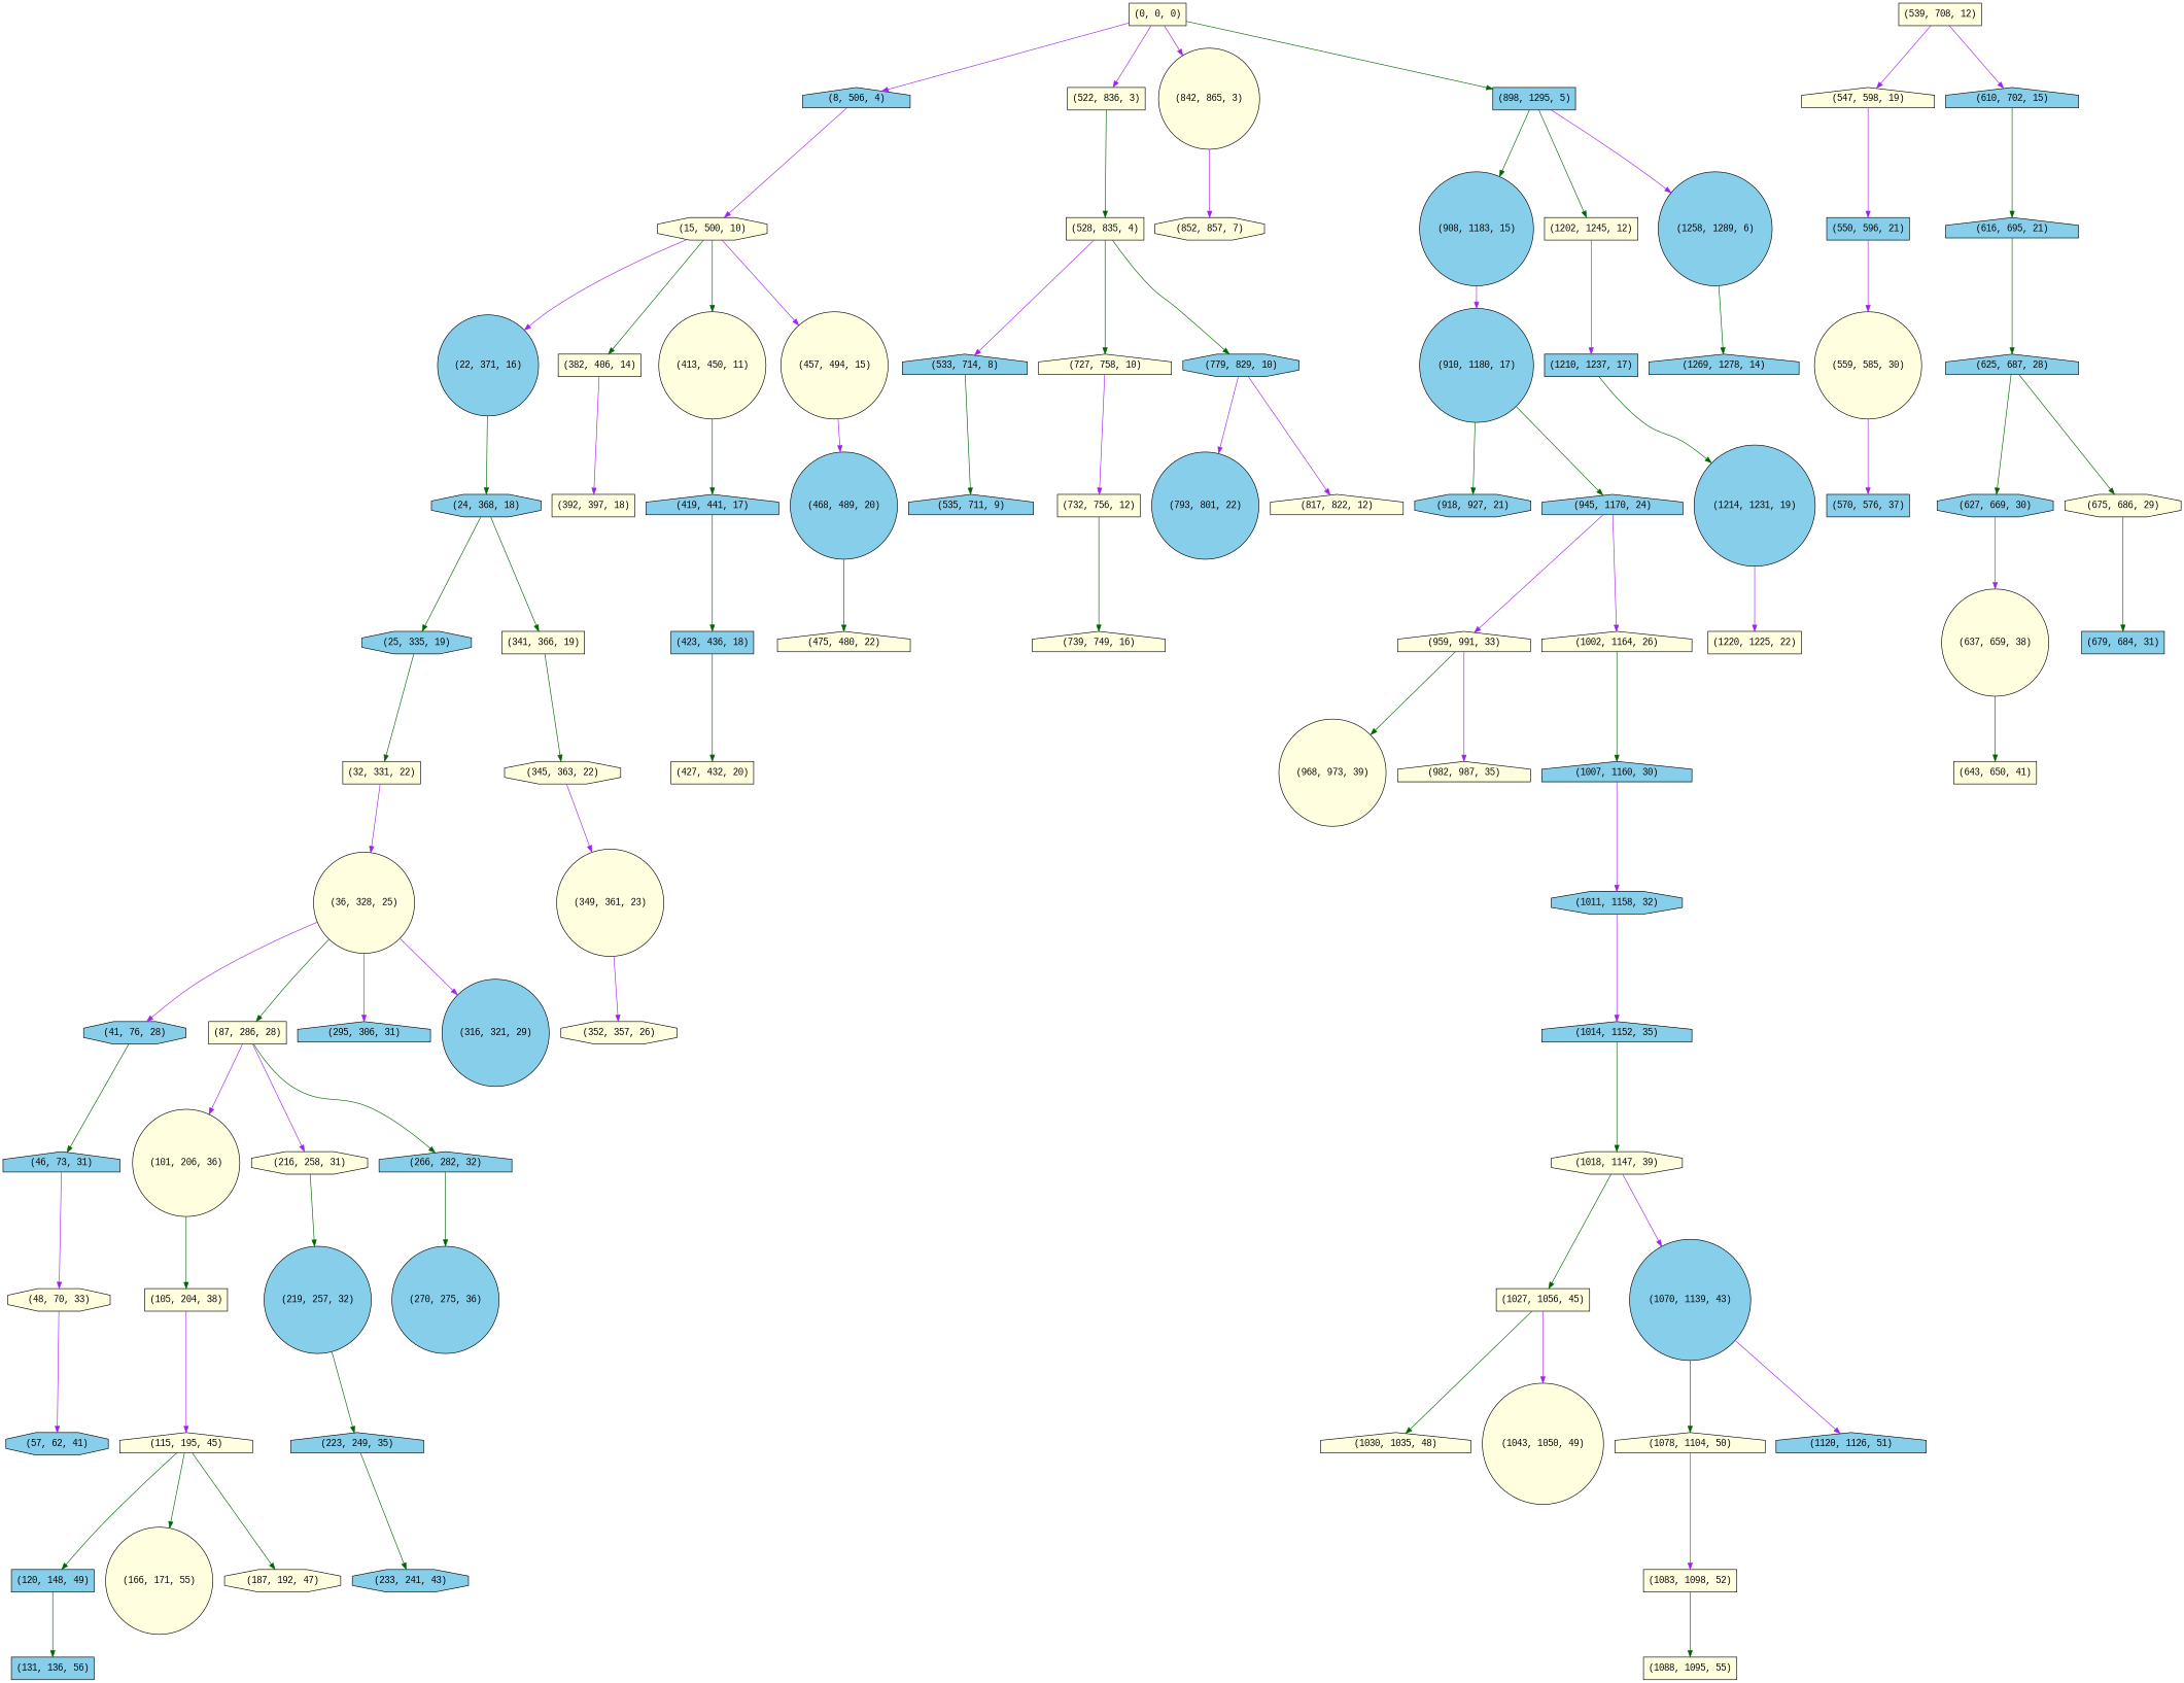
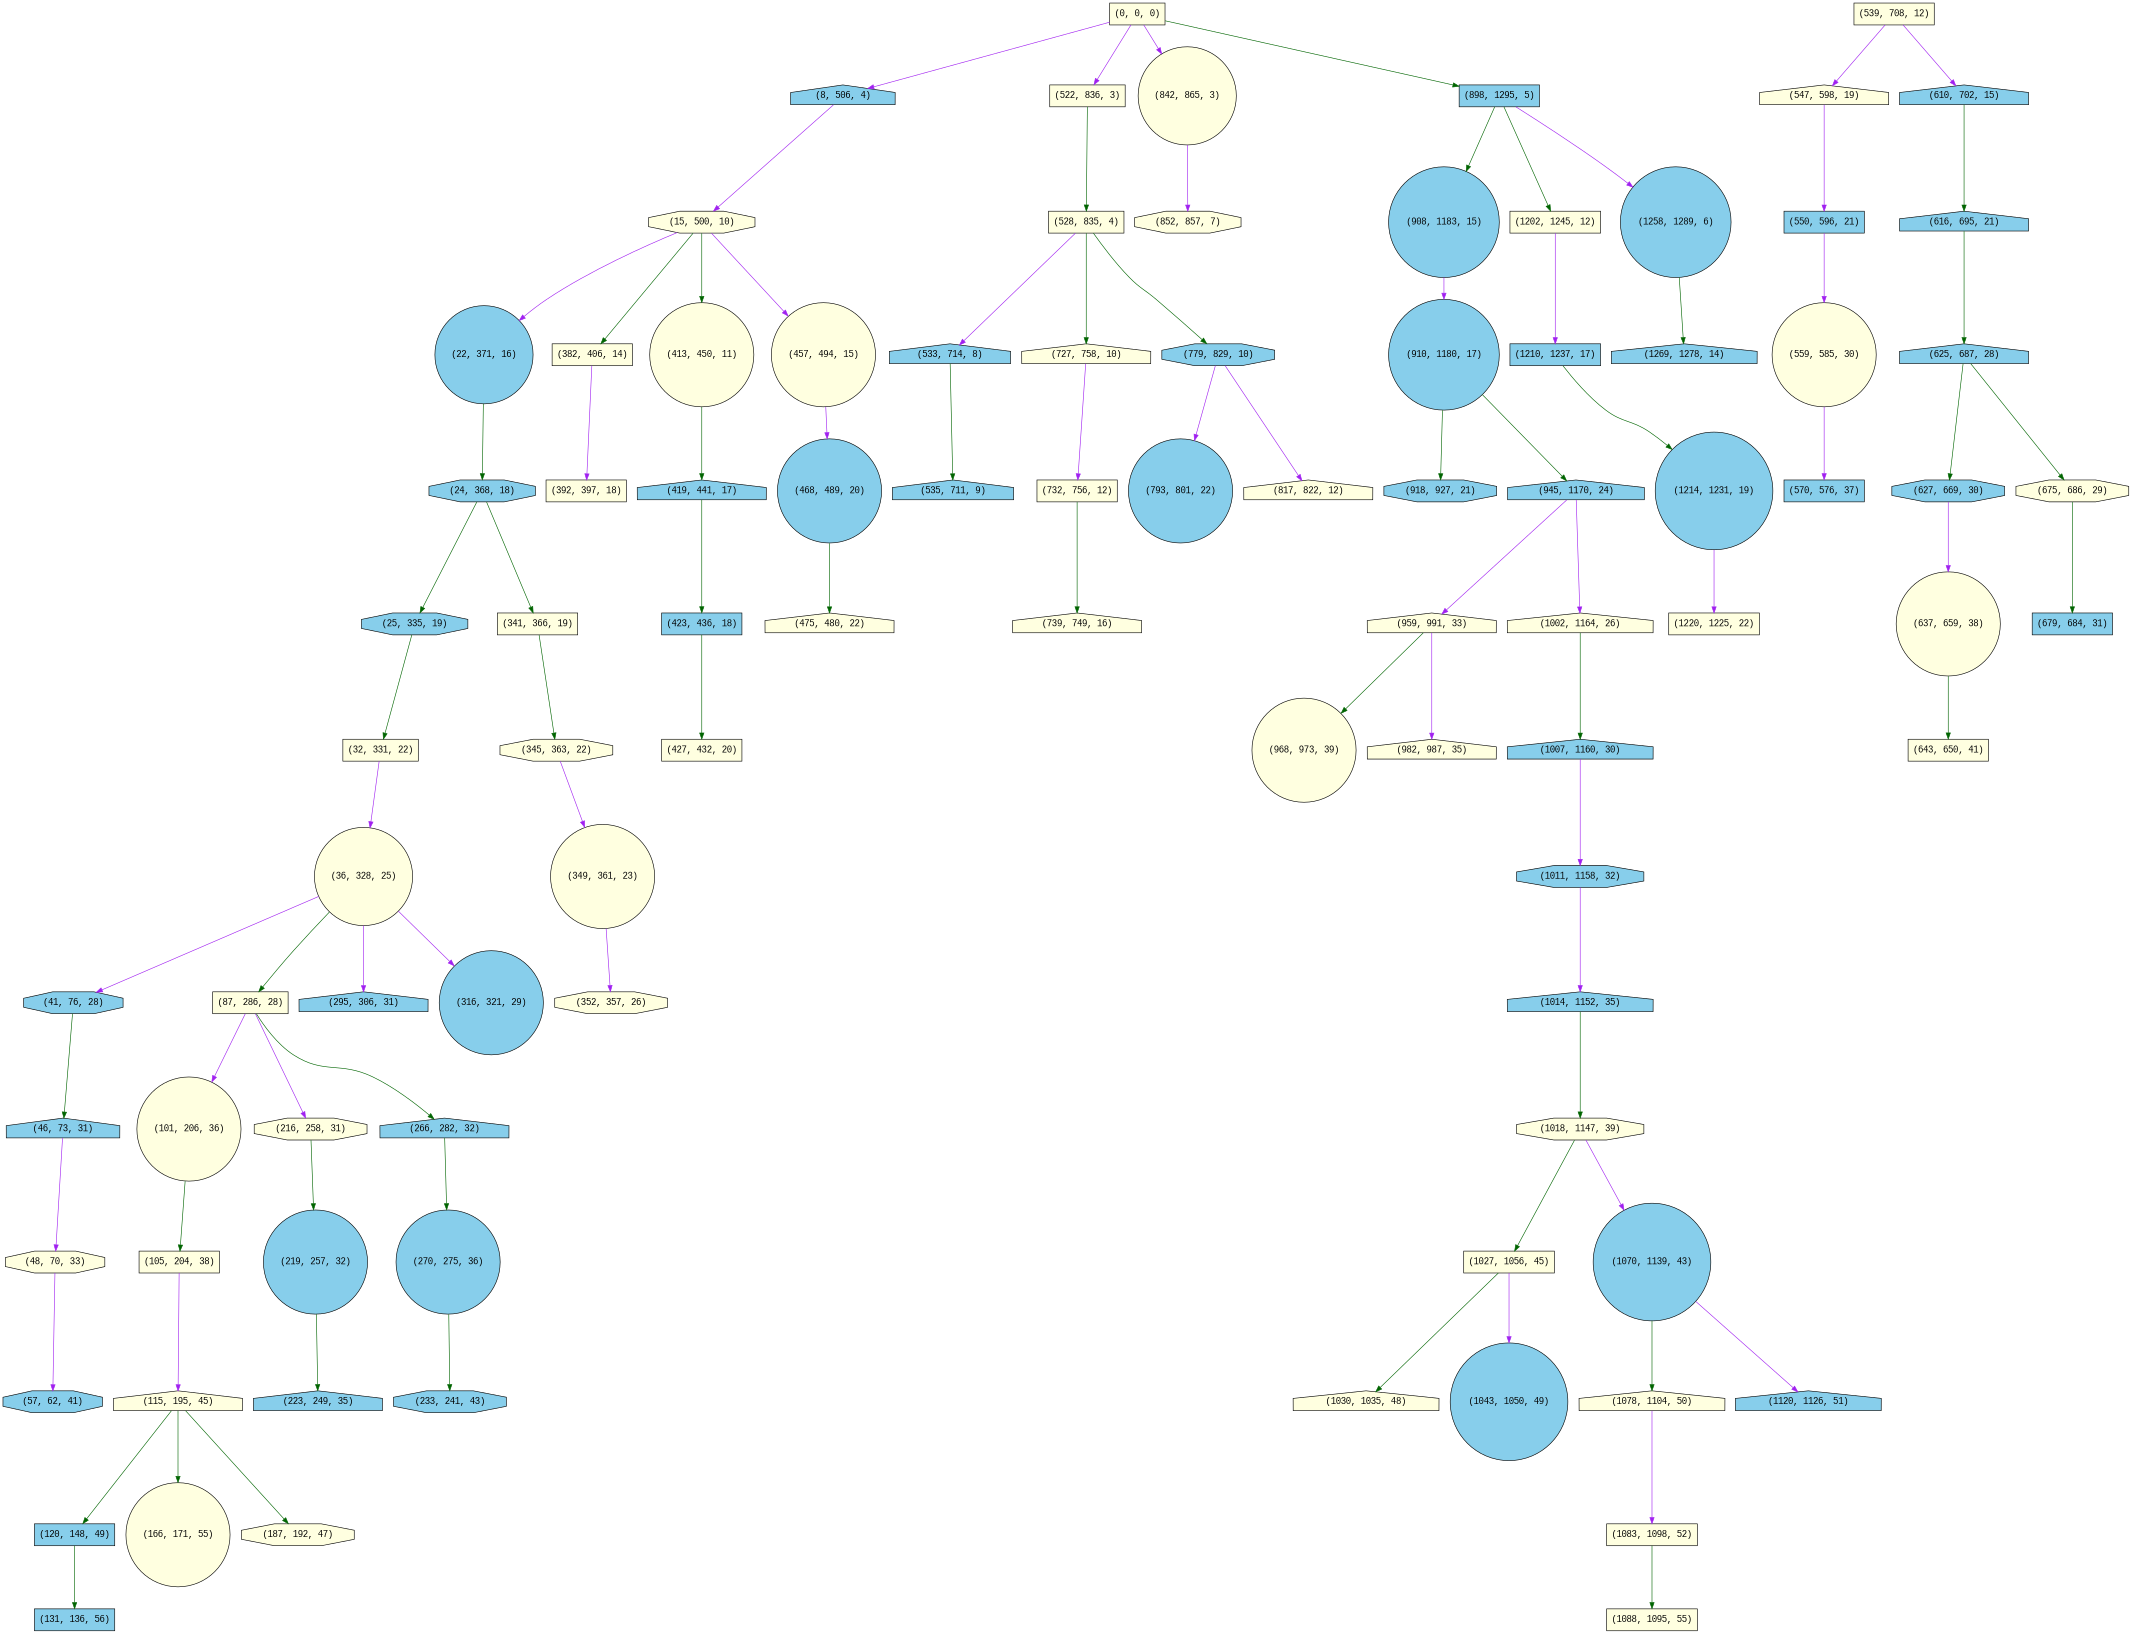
  digraph {
    fontname="Liberation Mono"
    node [fillcolor=lightyellow fontname="Liberation Mono" shape=house style=filled]
    edge [color=darkgreen fontname="Liberation Mono"]
    "(8, 506, 4)" [fillcolor=skyblue]
    "(0, 0, 0)" [shape=box]
    "(522, 836, 3)" [shape=box]
    "(842, 865, 3)" [shape=circle]
    "(898, 1295, 5)" [fillcolor=skyblue shape=box]
    "(15, 500, 10)" [shape=octagon]
    "(528, 835, 4)" [shape=box]
    "(852, 857, 7)" [shape=octagon]
    "(908, 1183, 15)" [fillcolor=skyblue shape=circle]
    "(1202, 1245, 12)" [shape=box]
    "(1258, 1289, 6)" [fillcolor=skyblue shape=circle]
    "(22, 371, 16)" [fillcolor=skyblue shape=circle]
    "(382, 406, 14)" [shape=box]
    "(413, 450, 11)" [shape=circle]
    "(457, 494, 15)" [shape=circle]
    "(24, 368, 18)" [fillcolor=skyblue shape=octagon]
    "(392, 397, 18)" [shape=box]
    "(419, 441, 17)" [fillcolor=skyblue]
    "(468, 489, 20)" [fillcolor=skyblue shape=circle]
    "(25, 335, 19)" [fillcolor=skyblue shape=octagon]
    "(341, 366, 19)" [shape=box]
    "(32, 331, 22)" [shape=box]
    "(345, 363, 22)" [shape=octagon]
    "(36, 328, 25)" [shape=circle]
    "(41, 76, 28)" [fillcolor=skyblue shape=octagon]
    "(87, 286, 28)" [shape=box]
    "(295, 306, 31)" [fillcolor=skyblue]
    "(316, 321, 29)" [fillcolor=skyblue shape=circle]
    "(46, 73, 31)" [fillcolor=skyblue]
    "(101, 206, 36)" [shape=circle]
    "(216, 258, 31)" [shape=octagon]
    "(266, 282, 32)" [fillcolor=skyblue]
    "(48, 70, 33)" [shape=octagon]
    "(57, 62, 41)" [fillcolor=skyblue shape=octagon]
    "(105, 204, 38)" [shape=box]
    "(219, 257, 32)" [fillcolor=skyblue shape=circle]
    "(270, 275, 36)" [fillcolor=skyblue shape=circle]
    "(115, 195, 45)"
    "(120, 148, 49)" [fillcolor=skyblue shape=box]
    "(166, 171, 55)" [shape=circle]
    "(187, 192, 47)" [shape=octagon]
    "(131, 136, 56)" [fillcolor=skyblue shape=box]
    "(223, 249, 35)" [fillcolor=skyblue]
    "(233, 241, 43)" [fillcolor=skyblue shape=octagon]
    "(349, 361, 23)" [shape=circle]
    "(352, 357, 26)" [shape=octagon]
    "(423, 436, 18)" [fillcolor=skyblue shape=box]
    "(427, 432, 20)" [shape=box]
    "(475, 480, 22)"
    "(533, 714, 8)" [fillcolor=skyblue]
    "(727, 758, 10)"
    "(779, 829, 10)" [fillcolor=skyblue shape=octagon]
    "(535, 711, 9)" [fillcolor=skyblue]
    "(732, 756, 12)" [shape=box]
    "(793, 801, 22)" [fillcolor=skyblue shape=circle]
    "(817, 822, 12)"
    "(547, 598, 19)"
    "(539, 708, 12)" [shape=box]
    "(610, 702, 15)" [fillcolor=skyblue]
    "(550, 596, 21)" [fillcolor=skyblue shape=box]
    "(616, 695, 21)" [fillcolor=skyblue]
    "(559, 585, 30)" [shape=circle]
    "(570, 576, 37)" [fillcolor=skyblue shape=box]
    "(625, 687, 28)" [fillcolor=skyblue]
    "(627, 669, 30)" [fillcolor=skyblue shape=octagon]
    "(675, 686, 29)" [shape=octagon]
    "(637, 659, 38)" [shape=circle]
    "(679, 684, 31)" [fillcolor=skyblue shape=box]
    "(643, 650, 41)" [shape=box]
    "(739, 749, 16)"
    "(910, 1180, 17)" [fillcolor=skyblue shape=circle]
    "(1210, 1237, 17)" [fillcolor=skyblue shape=box]
    "(1269, 1278, 14)" [fillcolor=skyblue]
    "(918, 927, 21)" [fillcolor=skyblue shape=octagon]
    "(945, 1170, 24)" [fillcolor=skyblue]
    "(959, 991, 33)"
    "(1002, 1164, 26)"
    "(968, 973, 39)" [shape=circle]
    "(982, 987, 35)"
    "(1007, 1160, 30)" [fillcolor=skyblue]
    "(1011, 1158, 32)" [fillcolor=skyblue shape=octagon]
    "(1014, 1152, 35)" [fillcolor=skyblue]
    "(1018, 1147, 39)" [shape=octagon]
    "(1027, 1056, 45)" [shape=box]
    "(1070, 1139, 43)" [fillcolor=skyblue shape=circle]
    "(1030, 1035, 48)"
-   "(1043, 1050, 49)" [shape=circle]
+   "(1043, 1050, 49)" [fillcolor=skyblue shape=circle]
    "(1078, 1104, 50)"
    "(1120, 1126, 51)" [fillcolor=skyblue]
    "(1083, 1098, 52)" [shape=box]
    "(1088, 1095, 55)" [shape=box]
    "(1214, 1231, 19)" [fillcolor=skyblue shape=circle]
    "(1220, 1225, 22)" [shape=box]
    "(8, 506, 4)" -> "(15, 500, 10)" [color=purple]
    "(0, 0, 0)" -> "(8, 506, 4)" [color=purple]
    "(0, 0, 0)" -> "(522, 836, 3)" [color=purple]
    "(0, 0, 0)" -> "(842, 865, 3)" [color=purple]
    "(0, 0, 0)" -> "(898, 1295, 5)"
    "(522, 836, 3)" -> "(528, 835, 4)"
    "(842, 865, 3)" -> "(852, 857, 7)" [color=purple]
    "(898, 1295, 5)" -> "(908, 1183, 15)"
    "(898, 1295, 5)" -> "(1202, 1245, 12)"
    "(898, 1295, 5)" -> "(1258, 1289, 6)" [color=purple]
    "(15, 500, 10)" -> "(22, 371, 16)" [color=purple]
    "(15, 500, 10)" -> "(382, 406, 14)"
    "(15, 500, 10)" -> "(413, 450, 11)"
    "(15, 500, 10)" -> "(457, 494, 15)" [color=purple]
    "(528, 835, 4)" -> "(533, 714, 8)" [color=purple]
    "(528, 835, 4)" -> "(727, 758, 10)"
    "(528, 835, 4)" -> "(779, 829, 10)"
    "(908, 1183, 15)" -> "(910, 1180, 17)" [color=purple]
    "(1202, 1245, 12)" -> "(1210, 1237, 17)" [color=purple]
    "(1258, 1289, 6)" -> "(1269, 1278, 14)"
    "(22, 371, 16)" -> "(24, 368, 18)"
    "(382, 406, 14)" -> "(392, 397, 18)" [color=purple]
    "(413, 450, 11)" -> "(419, 441, 17)"
    "(457, 494, 15)" -> "(468, 489, 20)" [color=purple]
    "(24, 368, 18)" -> "(25, 335, 19)"
    "(24, 368, 18)" -> "(341, 366, 19)"
    "(419, 441, 17)" -> "(423, 436, 18)"
    "(468, 489, 20)" -> "(475, 480, 22)"
    "(25, 335, 19)" -> "(32, 331, 22)"
    "(341, 366, 19)" -> "(345, 363, 22)"
    "(32, 331, 22)" -> "(36, 328, 25)" [color=purple]
    "(345, 363, 22)" -> "(349, 361, 23)" [color=purple]
    "(36, 328, 25)" -> "(41, 76, 28)" [color=purple]
    "(36, 328, 25)" -> "(87, 286, 28)"
    "(36, 328, 25)" -> "(295, 306, 31)" [color=purple]
    "(36, 328, 25)" -> "(316, 321, 29)" [color=purple]
    "(41, 76, 28)" -> "(46, 73, 31)"
    "(87, 286, 28)" -> "(101, 206, 36)" [color=purple]
    "(87, 286, 28)" -> "(216, 258, 31)" [color=purple]
    "(87, 286, 28)" -> "(266, 282, 32)"
    "(46, 73, 31)" -> "(48, 70, 33)" [color=purple]
    "(101, 206, 36)" -> "(105, 204, 38)"
    "(216, 258, 31)" -> "(219, 257, 32)"
    "(266, 282, 32)" -> "(270, 275, 36)"
    "(48, 70, 33)" -> "(57, 62, 41)" [color=purple]
    "(105, 204, 38)" -> "(115, 195, 45)" [color=purple]
    "(219, 257, 32)" -> "(223, 249, 35)"
    "(115, 195, 45)" -> "(120, 148, 49)"
    "(115, 195, 45)" -> "(166, 171, 55)"
    "(115, 195, 45)" -> "(187, 192, 47)"
    "(120, 148, 49)" -> "(131, 136, 56)"
-   "(223, 249, 35)" -> "(233, 241, 43)"
+   "(270, 275, 36)" -> "(233, 241, 43)"
    "(349, 361, 23)" -> "(352, 357, 26)" [color=purple]
    "(423, 436, 18)" -> "(427, 432, 20)"
    "(533, 714, 8)" -> "(535, 711, 9)"
    "(727, 758, 10)" -> "(732, 756, 12)" [color=purple]
    "(779, 829, 10)" -> "(793, 801, 22)" [color=purple]
    "(779, 829, 10)" -> "(817, 822, 12)" [color=purple]
    "(732, 756, 12)" -> "(739, 749, 16)"
    "(547, 598, 19)" -> "(550, 596, 21)" [color=purple]
    "(539, 708, 12)" -> "(547, 598, 19)" [color=purple]
    "(539, 708, 12)" -> "(610, 702, 15)" [color=purple]
    "(610, 702, 15)" -> "(616, 695, 21)"
    "(550, 596, 21)" -> "(559, 585, 30)" [color=purple]
    "(616, 695, 21)" -> "(625, 687, 28)"
    "(559, 585, 30)" -> "(570, 576, 37)" [color=purple]
    "(625, 687, 28)" -> "(627, 669, 30)"
    "(625, 687, 28)" -> "(675, 686, 29)"
    "(627, 669, 30)" -> "(637, 659, 38)" [color=purple]
    "(675, 686, 29)" -> "(679, 684, 31)"
    "(637, 659, 38)" -> "(643, 650, 41)"
    "(910, 1180, 17)" -> "(918, 927, 21)"
    "(910, 1180, 17)" -> "(945, 1170, 24)"
    "(1210, 1237, 17)" -> "(1214, 1231, 19)"
    "(945, 1170, 24)" -> "(959, 991, 33)" [color=purple]
    "(945, 1170, 24)" -> "(1002, 1164, 26)" [color=purple]
    "(959, 991, 33)" -> "(968, 973, 39)"
    "(959, 991, 33)" -> "(982, 987, 35)" [color=purple]
    "(1002, 1164, 26)" -> "(1007, 1160, 30)"
    "(1007, 1160, 30)" -> "(1011, 1158, 32)" [color=purple]
    "(1011, 1158, 32)" -> "(1014, 1152, 35)" [color=purple]
    "(1014, 1152, 35)" -> "(1018, 1147, 39)"
    "(1018, 1147, 39)" -> "(1027, 1056, 45)"
    "(1018, 1147, 39)" -> "(1070, 1139, 43)" [color=purple]
    "(1027, 1056, 45)" -> "(1030, 1035, 48)"
    "(1027, 1056, 45)" -> "(1043, 1050, 49)" [color=purple]
    "(1070, 1139, 43)" -> "(1078, 1104, 50)"
    "(1070, 1139, 43)" -> "(1120, 1126, 51)" [color=purple]
    "(1078, 1104, 50)" -> "(1083, 1098, 52)" [color=purple]
    "(1083, 1098, 52)" -> "(1088, 1095, 55)"
    "(1214, 1231, 19)" -> "(1220, 1225, 22)" [color=purple]
  }
